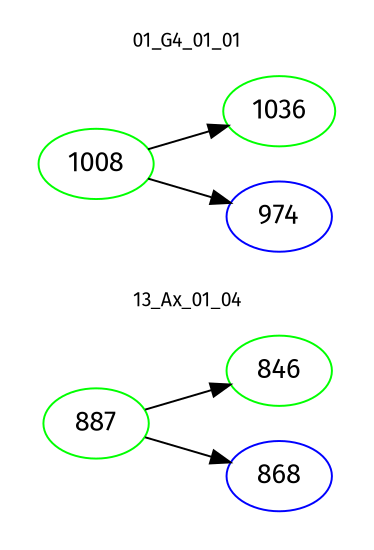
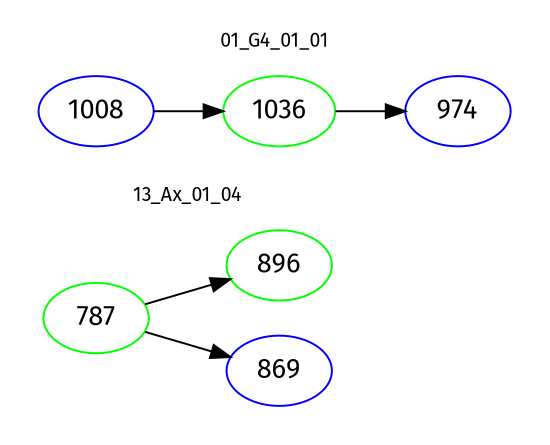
  digraph {
    fontname="Fira Sans"
    rankdir=LR
    node [color=green fontname="Fira Sans"]
    edge [color=black fontname="Fira Sans"]
-   n1 [label=887]
-   n2 [color=blue label=868]
-   n3 [label=846]
-   n4 [label=1008]
+   n1 [label=787]
+   n2 [color=blue label=869]
+   n3 [label=896]
+   n4 [color=blue label=1008]
    n5 [color=blue label=974]
    n6 [label=1036]
    subgraph cluster_1 {
      color=white
      fontsize=10
      label="13_Ax_01_04"
      n1
      n2
      n3
    }
    subgraph cluster_2 {
      color=white
      fontsize=10
      label="01_G4_01_01"
      n4
      n5
      n6
    }
    n1 -> n2
    n1 -> n3
-   n4 -> n5
+   n6 -> n5
    n4 -> n6
  }
